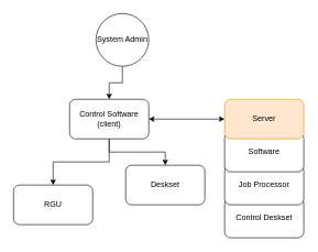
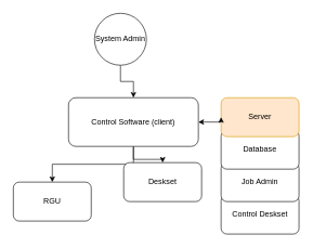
  <mxCell id="0" />
  <mxCell id="1" parent="0" />
  <mxCell id="2" value="Control Deskset" style="rounded=1;whiteSpace=wrap;html=1;" vertex="1" parent="1"><mxGeometry x="340" y="300" width="120" height="60" as="geometry" /></mxCell>
- <mxCell id="3" value="Job Processor" style="rounded=1;whiteSpace=wrap;html=1;" vertex="1" parent="1"><mxGeometry x="340" y="250" width="120" height="60" as="geometry" /></mxCell>
- <mxCell id="4" value="Software" style="rounded=1;whiteSpace=wrap;html=1;" vertex="1" parent="1"><mxGeometry x="340" y="200" width="120" height="60" as="geometry" /></mxCell>
+ <mxCell id="3" value="Job Admin" style="rounded=1;whiteSpace=wrap;html=1;" vertex="1" parent="1"><mxGeometry x="340" y="250" width="120" height="60" as="geometry" /></mxCell>
+ <mxCell id="4" value="Database" style="rounded=1;whiteSpace=wrap;html=1;" vertex="1" parent="1"><mxGeometry x="340" y="200" width="120" height="60" as="geometry" /></mxCell>
  <mxCell id="5" value="Server" style="rounded=1;whiteSpace=wrap;html=1;fillColor=#ffe6cc;strokeColor=#d79b00;" vertex="1" parent="1"><mxGeometry x="340" y="150" width="120" height="60" as="geometry" /></mxCell>
  <mxCell id="6" style="edgeStyle=orthogonalEdgeStyle;rounded=0;orthogonalLoop=1;jettySize=auto;html=1;exitX=0.5;exitY=1;exitDx=0;exitDy=0;entryX=0.5;entryY=0;entryDx=0;entryDy=0;" edge="1" parent="1" source="9" target="10"><mxGeometry relative="1" as="geometry" /></mxCell>
  <mxCell id="7" style="edgeStyle=orthogonalEdgeStyle;rounded=0;orthogonalLoop=1;jettySize=auto;html=1;exitX=0.5;exitY=1;exitDx=0;exitDy=0;entryX=0.5;entryY=0;entryDx=0;entryDy=0;" edge="1" parent="1" source="9" target="11"><mxGeometry relative="1" as="geometry" /></mxCell>
  <mxCell id="8" style="edgeStyle=orthogonalEdgeStyle;rounded=0;orthogonalLoop=1;jettySize=auto;html=1;exitX=1;exitY=0.5;exitDx=0;exitDy=0;entryX=0;entryY=0.5;entryDx=0;entryDy=0;startArrow=classic;startFill=1;" edge="1" parent="1" source="9" target="5"><mxGeometry relative="1" as="geometry" /></mxCell>
- <mxCell id="9" value="Control Software (client)" style="rounded=1;whiteSpace=wrap;html=1;" vertex="1" parent="1"><mxGeometry x="105" y="150" width="120" height="60" as="geometry" /></mxCell>
+ <mxCell id="9" value="Control Software (client)" style="rounded=1;whiteSpace=wrap;html=1;" vertex="1" parent="1"><mxGeometry x="105" y="150" width="200" height="75" as="geometry" /></mxCell>
  <mxCell id="10" value="RGU" style="rounded=1;whiteSpace=wrap;html=1;" vertex="1" parent="1"><mxGeometry x="20" y="280" width="120" height="60" as="geometry" /></mxCell>
  <mxCell id="11" value="Deskset" style="rounded=1;whiteSpace=wrap;html=1;" vertex="1" parent="1"><mxGeometry x="190" y="250" width="120" height="60" as="geometry" /></mxCell>
  <mxCell id="12" style="edgeStyle=orthogonalEdgeStyle;rounded=0;orthogonalLoop=1;jettySize=auto;html=1;exitX=0.5;exitY=1;exitDx=0;exitDy=0;entryX=0.5;entryY=0;entryDx=0;entryDy=0;startArrow=none;startFill=0;" edge="1" parent="1" source="13" target="9"><mxGeometry relative="1" as="geometry" /></mxCell>
  <mxCell id="13" value="System Admin" style="ellipse;whiteSpace=wrap;html=1;aspect=fixed;" vertex="1" parent="1"><mxGeometry x="145" y="20" width="80" height="80" as="geometry" /></mxCell>
